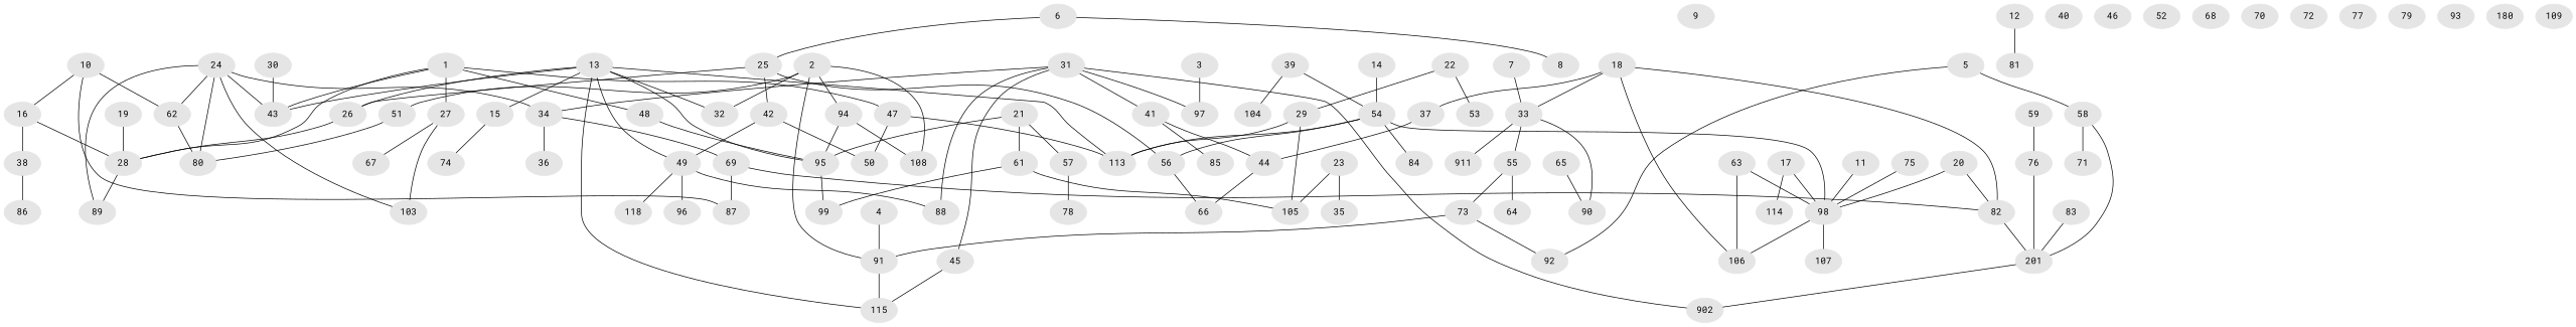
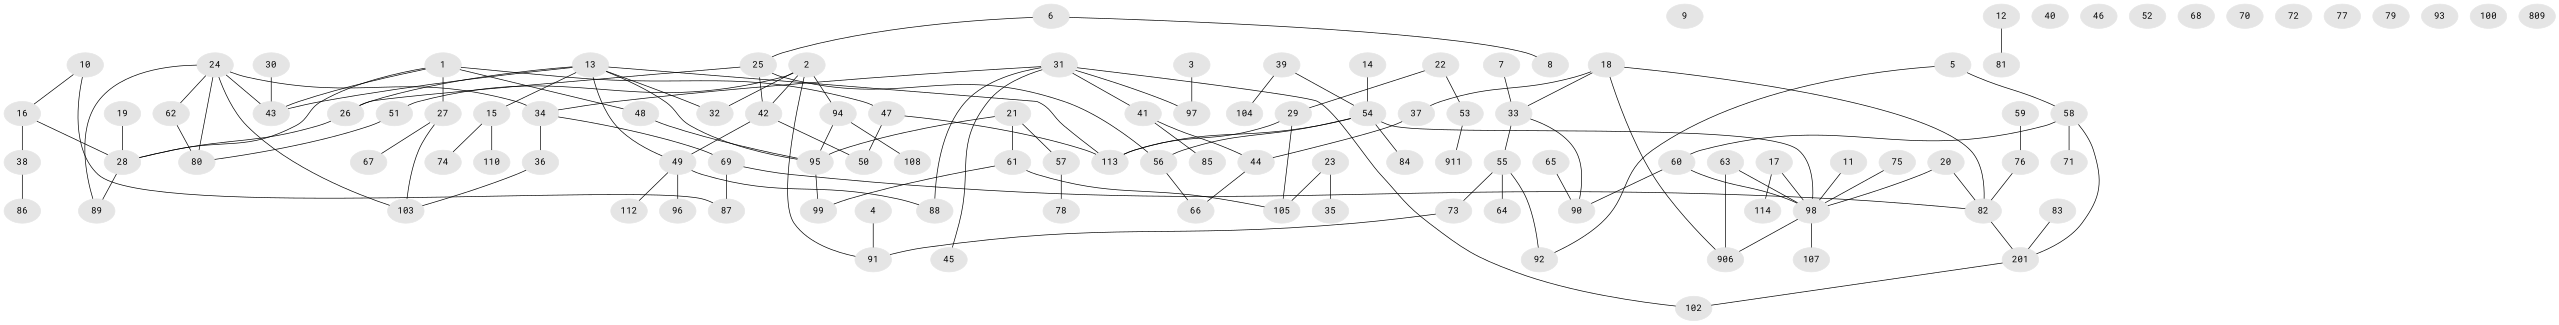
  graph {
    fontname="Roboto Mono"
    node [color=gray90 fontname="Roboto Mono" style=filled]
    edge [fontname="Roboto Mono"]
    1
    27
    28
    43
    47
    48
    103
    67
    89
    113
    50
    95
    2
    32
    42
    51
    91
    94
    49
    80
-   115
    108
    3
    97
    4
    5
    58
    92
+   60
    71
    n31 [label=201]
    6
    8
    25
    26
    56
    7
    33
    55
    90
    9
    10
    16
    62
    87
    38
    11
    98
-   106
+   106 [label=906]
    107
    12
    81
    13
    15
    74
+   110
    88
    96
-   112 [label=118]
+   112
    99
    14
    54
    84
    86
    17
    114
    18
    37
    82
    44
    19
    20
    21
    57
    61
    78
    105
    22
    29
    53
    n81 [label=911]
    23
    35
    24
    34
    36
    69
    66
    30
    31
    41
    45
-   102 [label=902]
+   102
    85
    64
    73
    39
    104
    40
    46
    52
    59
    76
    63
    65
    68
    70
    72
    75
    77
    79
    83
    93
-   100 [label=180]
-   109
+   100
+   109 [label=809]
    1 -- 27
    1 -- 28
    1 -- 43
    1 -- 47
    1 -- 48
    27 -- 103
    27 -- 67
    28 -- 89
    47 -- 113
    47 -- 50
    48 -- 95
    95 -- 99
    2 -- 32
-   2 -- 108
+   2 -- 42
    2 -- 51
    2 -- 91
    2 -- 94
    42 -- 50
    42 -- 49
    51 -- 80
-   91 -- 115
    94 -- 95
    94 -- 108
    49 -- 88
    49 -- 96
    49 -- 112
    3 -- 97
    4 -- 91
    5 -- 58
    5 -- 92
+   58 -- 60
    58 -- 71
    58 -- n31
+   60 -- 90
+   60 -- 98
    n31 -- 102
    6 -- 8
    6 -- 25
    25 -- 42
    25 -- 26
    25 -- 56
    26 -- 28
    56 -- 66
    7 -- 33
    33 -- 55
    33 -- 90
    55 -- 64
    55 -- 73
    10 -- 16
-   10 -- 62
    10 -- 87
    16 -- 28
    16 -- 38
    62 -- 80
    38 -- 86
    11 -- 98
    98 -- 106
    98 -- 107
    12 -- 81
    13 -- 43
    13 -- 113
    13 -- 95
    13 -- 32
    13 -- 49
-   13 -- 115
    13 -- 26
    13 -- 15
    15 -- 74
+   15 -- 110
    14 -- 54
    54 -- 113
    54 -- 56
    54 -- 98
    54 -- 84
    17 -- 98
    17 -- 114
    18 -- 33
    18 -- 106
    18 -- 37
    18 -- 82
    37 -- 44
    82 -- n31
    44 -- 66
    19 -- 28
    20 -- 98
    20 -- 82
    21 -- 95
    21 -- 57
    21 -- 61
    57 -- 78
    61 -- 99
    61 -- 105
    22 -- 29
    22 -- 53
    29 -- 113
    29 -- 105
-   33 -- n81
+   53 -- n81
    23 -- 105
    23 -- 35
    24 -- 43
    24 -- 103
    24 -- 89
    24 -- 80
    24 -- 62
    24 -- 34
    34 -- 36
    34 -- 69
+   36 -- 103
    69 -- 87
    69 -- 82
    30 -- 43
    31 -- 97
    31 -- 88
    31 -- 34
    31 -- 41
    31 -- 45
    31 -- 102
    41 -- 44
    41 -- 85
-   45 -- 115
    73 -- 91
-   73 -- 92
+   55 -- 92
    39 -- 54
    39 -- 104
    59 -- 76
-   76 -- n31
+   76 -- 82
    63 -- 98
    63 -- 106
    65 -- 90
    75 -- 98
    83 -- n31
  }
